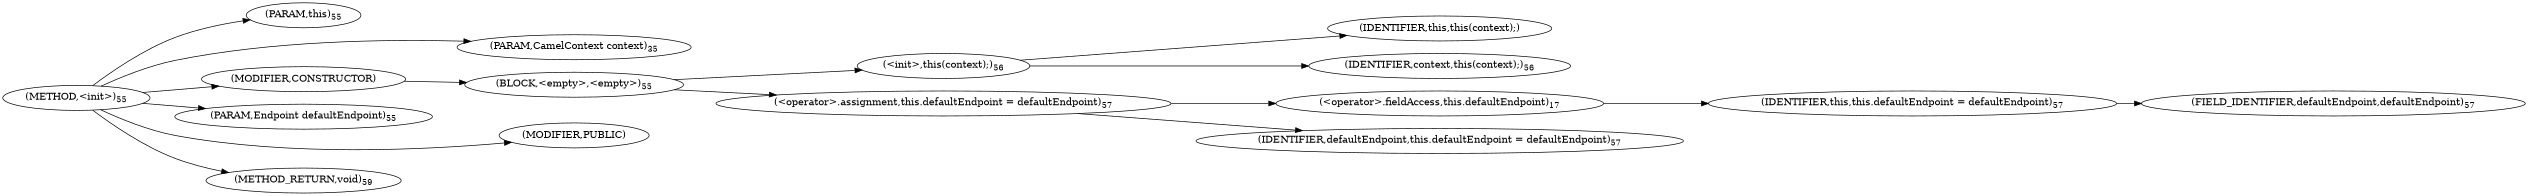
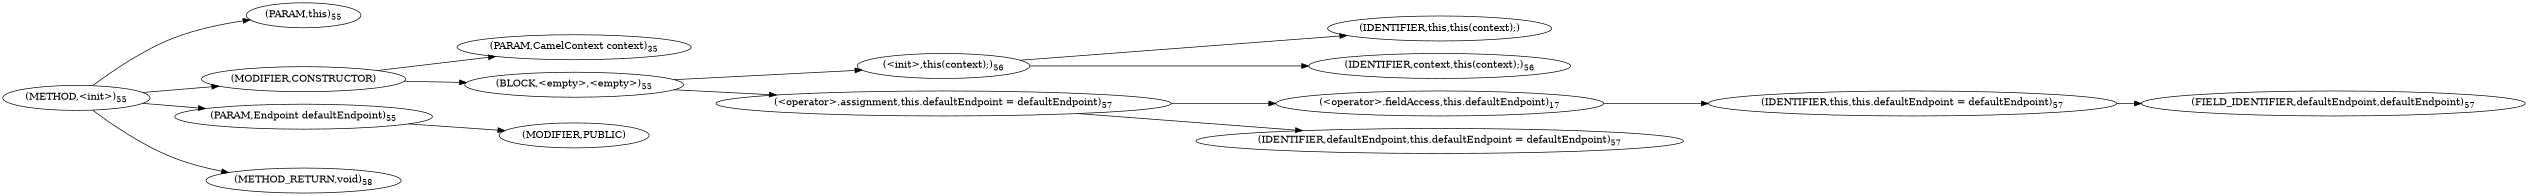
  digraph {
    rankdir=LR
    n1 [label=<(METHOD,&lt;init&gt;)<SUB>55</SUB>>]
    n2 [label=<(PARAM,this)<SUB>55</SUB>>]
    n3 [label=<(PARAM,CamelContext context)<SUB>35</SUB>>]
    n4 [label=<(PARAM,Endpoint defaultEndpoint)<SUB>55</SUB>>]
    n5 [label=<(MODIFIER,CONSTRUCTOR)>]
    n6 [label=<(MODIFIER,PUBLIC)>]
-   n7 [label=<(METHOD_RETURN,void)<SUB>59</SUB>>]
+   n7 [label=<(METHOD_RETURN,void)<SUB>58</SUB>>]
    n8 [label=<(BLOCK,&lt;empty&gt;,&lt;empty&gt;)<SUB>55</SUB>>]
    n9 [label=<(&lt;init&gt;,this(context);)<SUB>56</SUB>>]
    n10 [label=<(&lt;operator&gt;.assignment,this.defaultEndpoint = defaultEndpoint)<SUB>57</SUB>>]
    n11 [label=<(IDENTIFIER,this,this(context);)>]
    n12 [label=<(IDENTIFIER,context,this(context);)<SUB>56</SUB>>]
    n13 [label=<(&lt;operator&gt;.fieldAccess,this.defaultEndpoint)<SUB>17</SUB>>]
    n14 [label=<(IDENTIFIER,defaultEndpoint,this.defaultEndpoint = defaultEndpoint)<SUB>57</SUB>>]
    n15 [label=<(IDENTIFIER,this,this.defaultEndpoint = defaultEndpoint)<SUB>57</SUB>>]
    n16 [label=<(FIELD_IDENTIFIER,defaultEndpoint,defaultEndpoint)<SUB>57</SUB>>]
    n1 -> n2
-   n1 -> n3
+   n5 -> n3
    n1 -> n4
    n1 -> n5
-   n1 -> n6
+   n4 -> n6
    n1 -> n7
    n5 -> n8
    n8 -> n9
    n8 -> n10
    n9 -> n11
    n9 -> n12
    n10 -> n13
    n10 -> n14
    n13 -> n15
    n15 -> n16
  }
